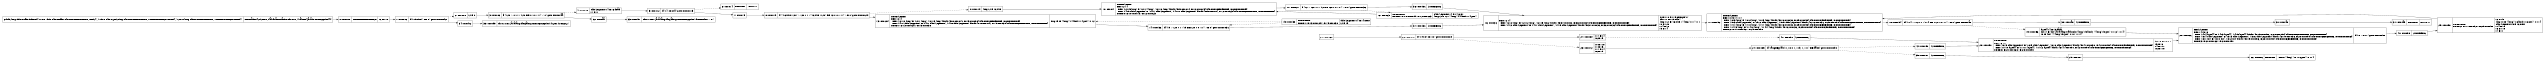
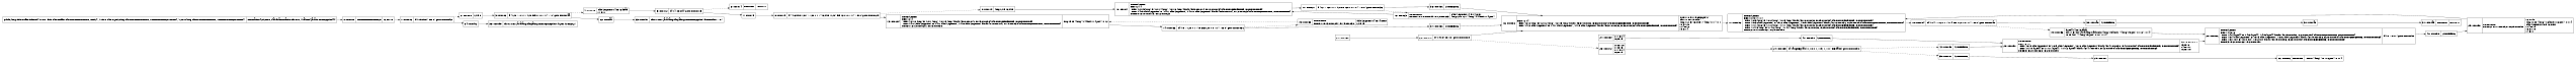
  digraph {
    rankdir=LR
    node [shape=record]
    n1 [label="{0\:\ 0x0000|MTH_ENTER_BLOCK\l|r6 = r18\l}"]
    n2 [label="{1\:\ 0x0006|if (r19.size() == 0) goto L_0x00b2\l}"]
    n3 [label="{2\:\ 0x0008|r2 = 0\l}"]
    n4 [label="{34\:\ 0x00b2}"]
    n5 [label="{3\:\ 0x000c|if ((r20 \> 0 ? 1 : (r20 == 0 ? 0 : \-1)) \< 0) goto L_0x00aa\l}"]
    n6 [label="{35\:\ 0x00b9|throw new java.lang.IllegalArgumentException(\"bytes is empty\")\l}"]
    n7 [label="{4\:\ 0x000e|okio.Segment r4 = r6.head\lr7 = \-1\l}"]
    n8 [label="{32\:\ 0x00aa}"]
    n9 [label="{5\:\ 0x0012|if (r4 != null) goto L_0x0015\l}"]
    n10 [label="{33\:\ 0x00b1|throw new java.lang.IllegalArgumentException(\"fromIndex \< 0\")\l}"]
    n11 [label="{6\:\ 0x0014|RETURN\l|return \-1\l}"]
    n12 [label="{7\:\ 0x0015}"]
    n13 [label="{8\:\ 0x001b|if (((r6.size \- r20) \> r20 ? 1 : ((r6.size \- r20) == r20 ? 0 : \-1)) \>= 0) goto L_0x002d\l}"]
    n14 [label="{9\:\ 0x001d|long r2 = r6.size\l}"]
    n15 [label="{13\:\ 0x002d|LOOP_START\lPHI: r2 r4 \l  PHI: (r2v12 long) = (r2v1 long), (r2v13 long) binds: [B:8:0x001b, B:15:0x0038] A[DONT_GENERATE, DONT_INLINE]\l  PHI: (r4v7 okio.Segment) = (r4v1 okio.Segment), (r4v8 okio.Segment) binds: [B:8:0x001b, B:15:0x0038] A[DONT_GENERATE, DONT_INLINE]\lLOOP:1: B:13:0x002d\-\>B:15:0x0038\l|long r9 = ((long) (r4.limit \- r4.pos)) + r2\l}"]
    n16 [label="{10\:\ 0x001f|LOOP_START\lPHI: r2 r4 \l  PHI: (r2v15 long) = (r2v14 long), (r2v16 long) binds: [B:9:0x001d, B:12:0x0023] A[DONT_GENERATE, DONT_INLINE]\l  PHI: (r4v9 okio.Segment) = (r4v1 okio.Segment), (r4v10 okio.Segment) binds: [B:9:0x001d, B:12:0x0023] A[DONT_GENERATE, DONT_INLINE]\lLOOP:0: B:10:0x001f\-\>B:12:0x0023\l}"]
    n17 [label="{14\:\ 0x0036|if ((r9 \> r20 ? 1 : (r9 == r20 ? 0 : \-1)) \>= 0) goto L_0x003c\l}"]
    n18 [label="{11\:\ 0x0021|if ((r2 \> r20 ? 1 : (r2 == r20 ? 0 : \-1)) \<= 0) goto L_0x003c\l}"]
    n19 [label="{12\:\ 0x0023|LOOP_END\lLOOP:0: B:10:0x001f\-\>B:12:0x0023\l|okio.Segment r4 = r4.prev\llong r2 = r2 \- ((long) (r4.limit \- r4.pos))\l}"]
    n20 [label="{36\:\ 0x003c|SYNTHETIC\l}"]
    n21 [label="{16\:\ 0x003c|PHI: r2 r4 \l  PHI: (r2v2 long) = (r2v12 long), (r2v15 long) binds: [B:37:0x003c, B:36:0x003c] A[DONT_GENERATE, DONT_INLINE]\l  PHI: (r4v2 okio.Segment) = (r4v7 okio.Segment), (r4v9 okio.Segment) binds: [B:37:0x003c, B:36:0x003c] A[DONT_GENERATE, DONT_INLINE]\l|byte r10 = r19.getByte(0)\lint r11 = r19.size()\llong r12 = (r6.size \- ((long) r11)) + 1\lr0 = r20\lr14 = r2\lr5 = r4\l}"]
    n22 [label="{15\:\ 0x0038|LOOP_END\lLOOP:1: B:13:0x002d\-\>B:15:0x0038\l|okio.Segment r4 = r4.next\lr2 = r9\l}"]
    n23 [label="{37\:\ 0x003c|SYNTHETIC\l}"]
    n24 [label="{17\:\ 0x0052|LOOP_START\lPHI: r0 r5 r7 r14 \l  PHI: (r0v3 long) = (r0v2 long), (r0v9 long) binds: [B:16:0x003c, B:29:0x0098] A[DONT_GENERATE, DONT_INLINE]\l  PHI: (r5v3 okio.Segment) = (r5v2 okio.Segment), (r5v5 okio.Segment) binds: [B:16:0x003c, B:29:0x0098] A[DONT_GENERATE, DONT_INLINE]\l  PHI: (r7v1 long) = (r7v0 long), (r7v7 long) binds: [B:16:0x003c, B:29:0x0098] A[DONT_GENERATE, DONT_INLINE]\l  PHI: (r14v3 long) = (r14v2 long), (r14v4 long) binds: [B:16:0x003c, B:29:0x0098] A[DONT_GENERATE, DONT_INLINE]\lLOOP:2: B:17:0x0052\-\>B:29:0x0098\l}"]
    n25 [label="{18\:\ 0x0054|if ((r14 \> r12 ? 1 : (r14 == r12 ? 0 : \-1)) \>= 0) goto L_0x00a8\l}"]
    n26 [label="{19\:\ 0x0056|byte[] r4 = r5.data\lint r7 = (int) java.lang.Math.min((long) r5.limit, (((long) r5.pos) + r12) \- r14)\lr8 = (int) ((((long) r5.pos) + r0) \- r14)\l}"]
    n27 [label="{38\:\ 0x00a8|SYNTHETIC\l}"]
-   n28 [label="{20\:\ 0x006c|THIS_START\lPHI: r4 r5 r8 \l  PHI: (r4v4 byte[]) = (r4v3 byte[]), (r4v5 byte[]) binds: [B:19:0x0056, B:28:0x0090] A[DONT_GENERATE, DONT_INLINE]\l  PHI: (r5v4 okio.Segment) = (r5v3 okio.Segment), (r5v6 okio.Segment) binds: [B:19:0x0056, B:28:0x0090] A[DONT_GENERATE, DONT_INLINE]\l  PHI: (r8v1 int) = (r8v0 int), (r8v2 int) binds: [B:19:0x0056, B:28:0x0090] A[DONT_GENERATE, DONT_INLINE]\lLOOP:3: B:20:0x006c\-\>B:28:0x0090\l|if (r8 \>= r7) goto L_0x0098\l}"]
+   n28 [label="{20\:\ 0x006c|LOOP_START\lPHI: r4 r5 r8 \l  PHI: (r4v4 byte[]) = (r4v3 byte[]), (r4v5 byte[]) binds: [B:19:0x0056, B:28:0x0090] A[DONT_GENERATE, DONT_INLINE]\l  PHI: (r5v4 okio.Segment) = (r5v3 okio.Segment), (r5v6 okio.Segment) binds: [B:19:0x0056, B:28:0x0090] A[DONT_GENERATE, DONT_INLINE]\l  PHI: (r8v1 int) = (r8v0 int), (r8v2 int) binds: [B:19:0x0056, B:28:0x0090] A[DONT_GENERATE, DONT_INLINE]\lLOOP:3: B:20:0x006c\-\>B:28:0x0090\l|if (r8 \>= r7) goto L_0x0098\l}"]
    n29 [label="{30\:\ 0x00a8}"]
    n30 [label="{40\:\ 0x0098|SYNTHETIC\l}"]
    n31 [label="{21\:\ 0x006e}"]
    n32 [label="{22\:\ 0x0070|if (r4[r8] != r10) goto L_0x008d\l}"]
    n33 [label="{29\:\ 0x0098|LOOP_END\lLOOP:2: B:17:0x0052\-\>B:29:0x0098\l|r6 = r5\llong r0 = ((long) (r6.limit \- r6.pos)) + r14\lokio.Segment r5 = r6.next\lr14 = r0\lr6 = r18\lr7 = \-1\l}"]
    n34 [label="{23\:\ 0x0072|r0 = r18\lr1 = r5\lr17 = r4\lr6 = r5\l}"]
    n35 [label="{27\:\ 0x008d|r17 = r4\lr6 = r5\l}"]
    n36 [label="{24\:\ 0x0085|if (rangeEquals(r1, r8 + 1, r19, 1, r11) == false) goto L_0x0090\l}"]
    n37 [label="{41\:\ 0x0090|SYNTHETIC\l}"]
    n38 [label="{39\:\ 0x0087|SYNTHETIC\l}"]
    n39 [label="{42\:\ 0x0090|SYNTHETIC\l}"]
    n40 [label="{25\:\ 0x0087}"]
    n41 [label="{28\:\ 0x0090|LOOP_END\lPHI: r6 r17 \l  PHI: (r6v3 okio.Segment) = (r6v5 okio.Segment), (r6v6 okio.Segment) binds: [B:41:0x0090, B:42:0x0090] A[DONT_GENERATE, DONT_INLINE]\l  PHI: (r17v0 byte[]) = (r17v1 byte[]), (r17v2 byte[]) binds: [B:41:0x0090, B:42:0x0090] A[DONT_GENERATE, DONT_INLINE]\lLOOP:3: B:20:0x006c\-\>B:28:0x0090\l|int r8 = r8 + 1\lr5 = r6\lr4 = r17\lr6 = r18\l}"]
    n42 [label="{26\:\ 0x008c|RETURN\l|return ((long) (r8 \- r6.pos)) + r14\l}"]
    n43 [label="{31\:\ 0x00a9|RETURN\l|return r7\l}"]
    n44 [label="{public long okio.Buffer.indexOf((r18v0 'this' okio.Buffer A[IMMUTABLE_TYPE, THIS]), (r19v0 okio.ByteString A[IMMUTABLE_TYPE, METHOD_ARGUMENT]), (r20v0 long A[IMMUTABLE_TYPE, METHOD_ARGUMENT]))  | Annotation[SYSTEM, dalvik.annotation.Throws, \{value=[java.io.IOException]\}]\l}"]
    n1 -> n2
    n2 -> n3 [style=dashed]
    n2 -> n4
    n3 -> n5
    n4 -> n6
    n5 -> n7 [style=dashed]
    n5 -> n8
    n7 -> n9
    n8 -> n10
    n9 -> n11 [style=dashed]
    n9 -> n12
    n12 -> n13
    n13 -> n14 [style=dashed]
    n13 -> n15
    n14 -> n16
    n15 -> n17
    n16 -> n18
-   n22 -> n17 [style=dashed]
+   n17 -> n22 [style=dashed]
    n17 -> n23
    n18 -> n19 [style=dashed]
    n18 -> n20
    n19 -> n16
    n20 -> n21
    n21 -> n24
    n22 -> n15 [style=dashed]
    n23 -> n21
    n24 -> n25
    n25 -> n26 [style=dashed]
    n25 -> n27
    n26 -> n28
    n27 -> n29
    n28 -> n30
    n29 -> n43
    n30 -> n33
    n31 -> n32
    n32 -> n34 [style=dashed]
-   n32 -> n35
+   n32 -> n21
    n33 -> n24
    n34 -> n36
-   n35 -> n37 [style=dashed]
+   n35 -> n37
    n36 -> n38 [style=dashed]
    n36 -> n39 [style=dashed]
    n37 -> n41
    n38 -> n40
    n39 -> n41
    n40 -> n42
    n41 -> n28
    n44 -> n1
  }
